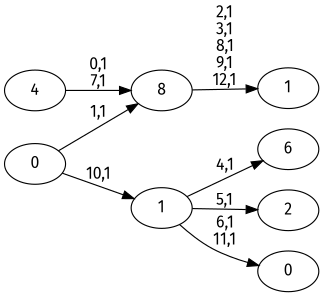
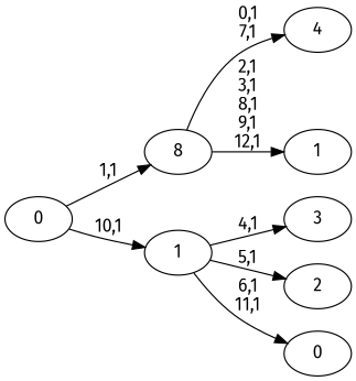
  digraph {
    fontname="Fira Sans"
    rankdir=LR
    node [fontname="Fira Sans"]
    edge [fontname="Fira Sans"]
    n1 [label=4]
-   n2 [label=6]
+   n2 [label=3]
    n3 [label=2]
    n4 [label=1]
    n5 [label=8]
    n6 [label=0]
    1
    0
-   n1 -> n5 [label="0,1\n7,1"]
+   n5 -> n1 [label="0,1\n7,1"]
    n5 -> n4 [label="2,1\n3,1\n8,1\n9,1\n12,1"]
    1 -> n2 [label="4,1"]
    1 -> n3 [label="5,1"]
    1 -> n6 [label="6,1\n11,1"]
    0 -> n5 [label="1,1"]
    0 -> 1 [label="10,1"]
  }
